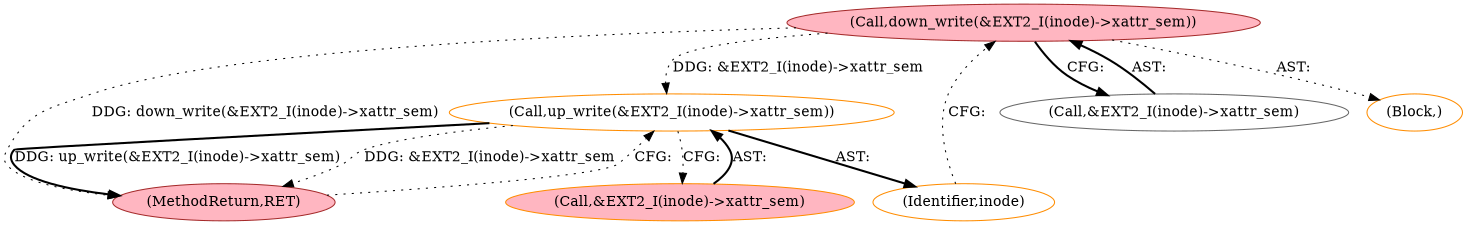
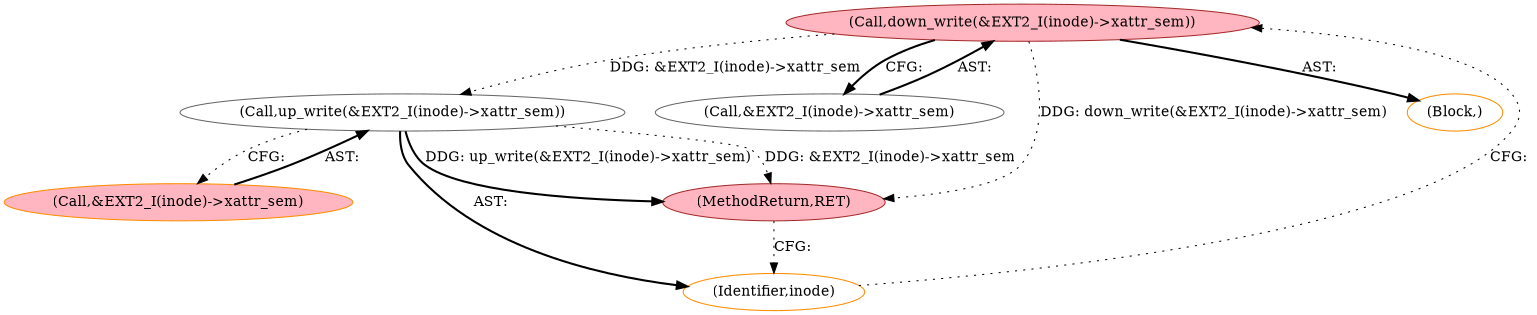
  digraph {
    node [color=darkorange fillcolor=white style=filled]
    edge [style=dotted]
    n1 [color=brown fillcolor=lightpink label="(Call,down_write(&EXT2_I(inode)->xattr_sem))"]
-   n2 [label="(Call,up_write(&EXT2_I(inode)->xattr_sem))"]
+   n2 [color=gray40 label="(Call,up_write(&EXT2_I(inode)->xattr_sem))"]
    n3 [color=gray40 label="(Call,&EXT2_I(inode)->xattr_sem)"]
    n4 [color=brown fillcolor=lightpink label="(MethodReturn,RET)"]
    n5 [label="(Block,)"]
    n6 [fillcolor=lightpink label="(Call,&EXT2_I(inode)->xattr_sem)"]
    n7 [label="(Identifier,inode)"]
    n1 -> n2 [label="DDG: &EXT2_I(inode)->xattr_sem"]
    n1 -> n3 [label="CFG: " style=bold]
    n1 -> n4 [label="DDG: down_write(&EXT2_I(inode)->xattr_sem)"]
-   n1 -> n5 [label="AST: "]
+   n1 -> n5 [label="AST: " style=bold]
    n2 -> n4 [label="DDG: up_write(&EXT2_I(inode)->xattr_sem)" style=bold]
    n2 -> n4 [label="DDG: &EXT2_I(inode)->xattr_sem"]
    n2 -> n6 [label="CFG: "]
    n2 -> n7 [label="AST: " style=bold]
    n3 -> n1 [label="AST: " style=bold]
-   n4 -> n2 [label="CFG: "]
+   n4 -> n7 [label="CFG: "]
    n6 -> n2 [label="AST: " style=bold]
    n7 -> n1 [label="CFG: "]
  }
